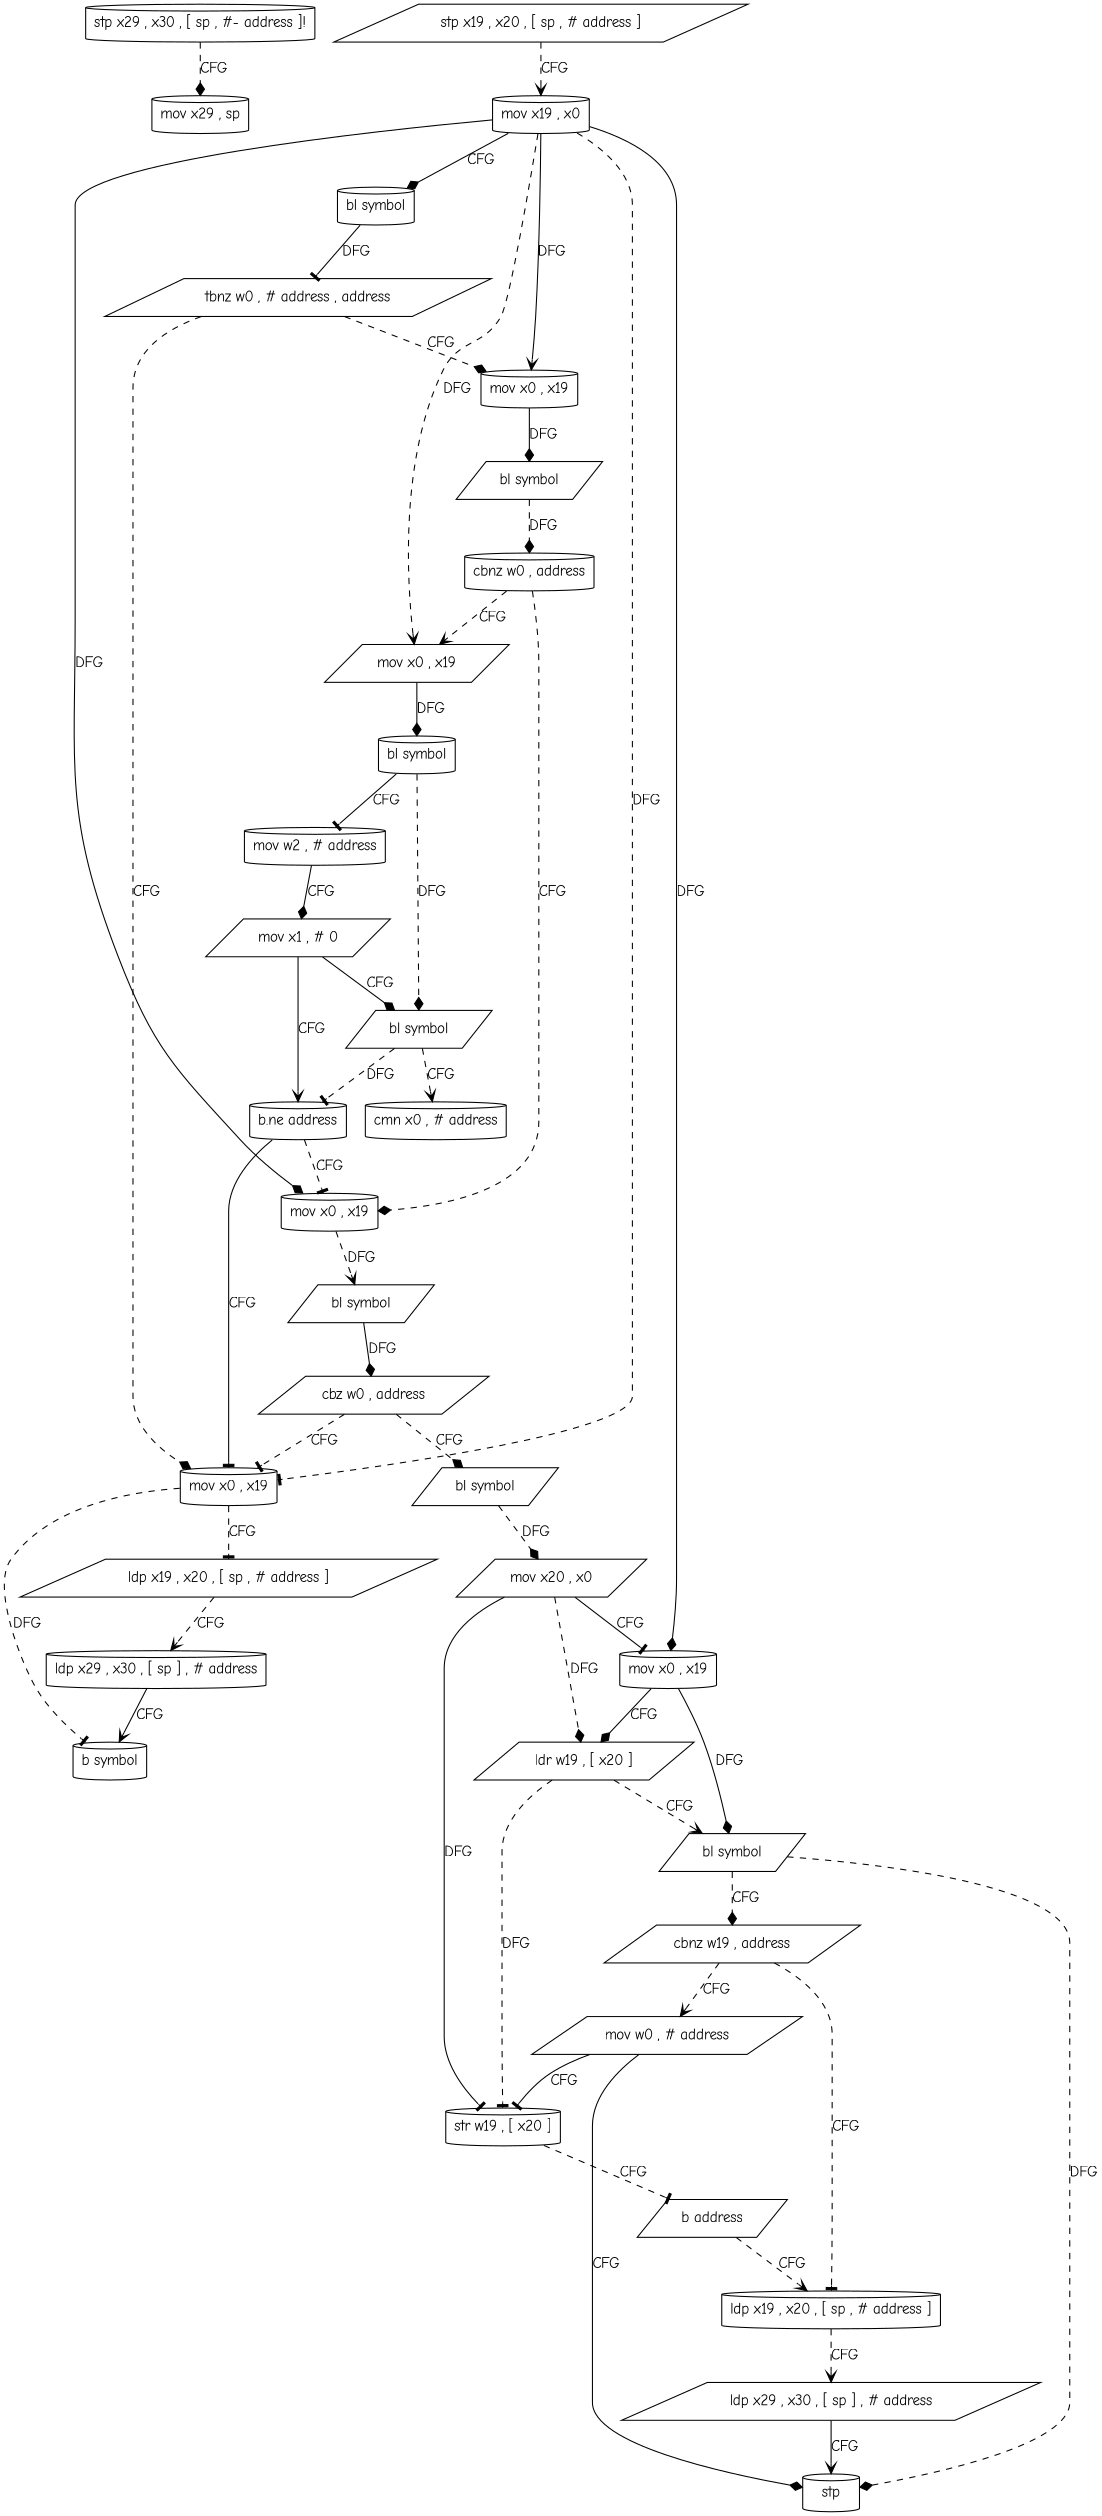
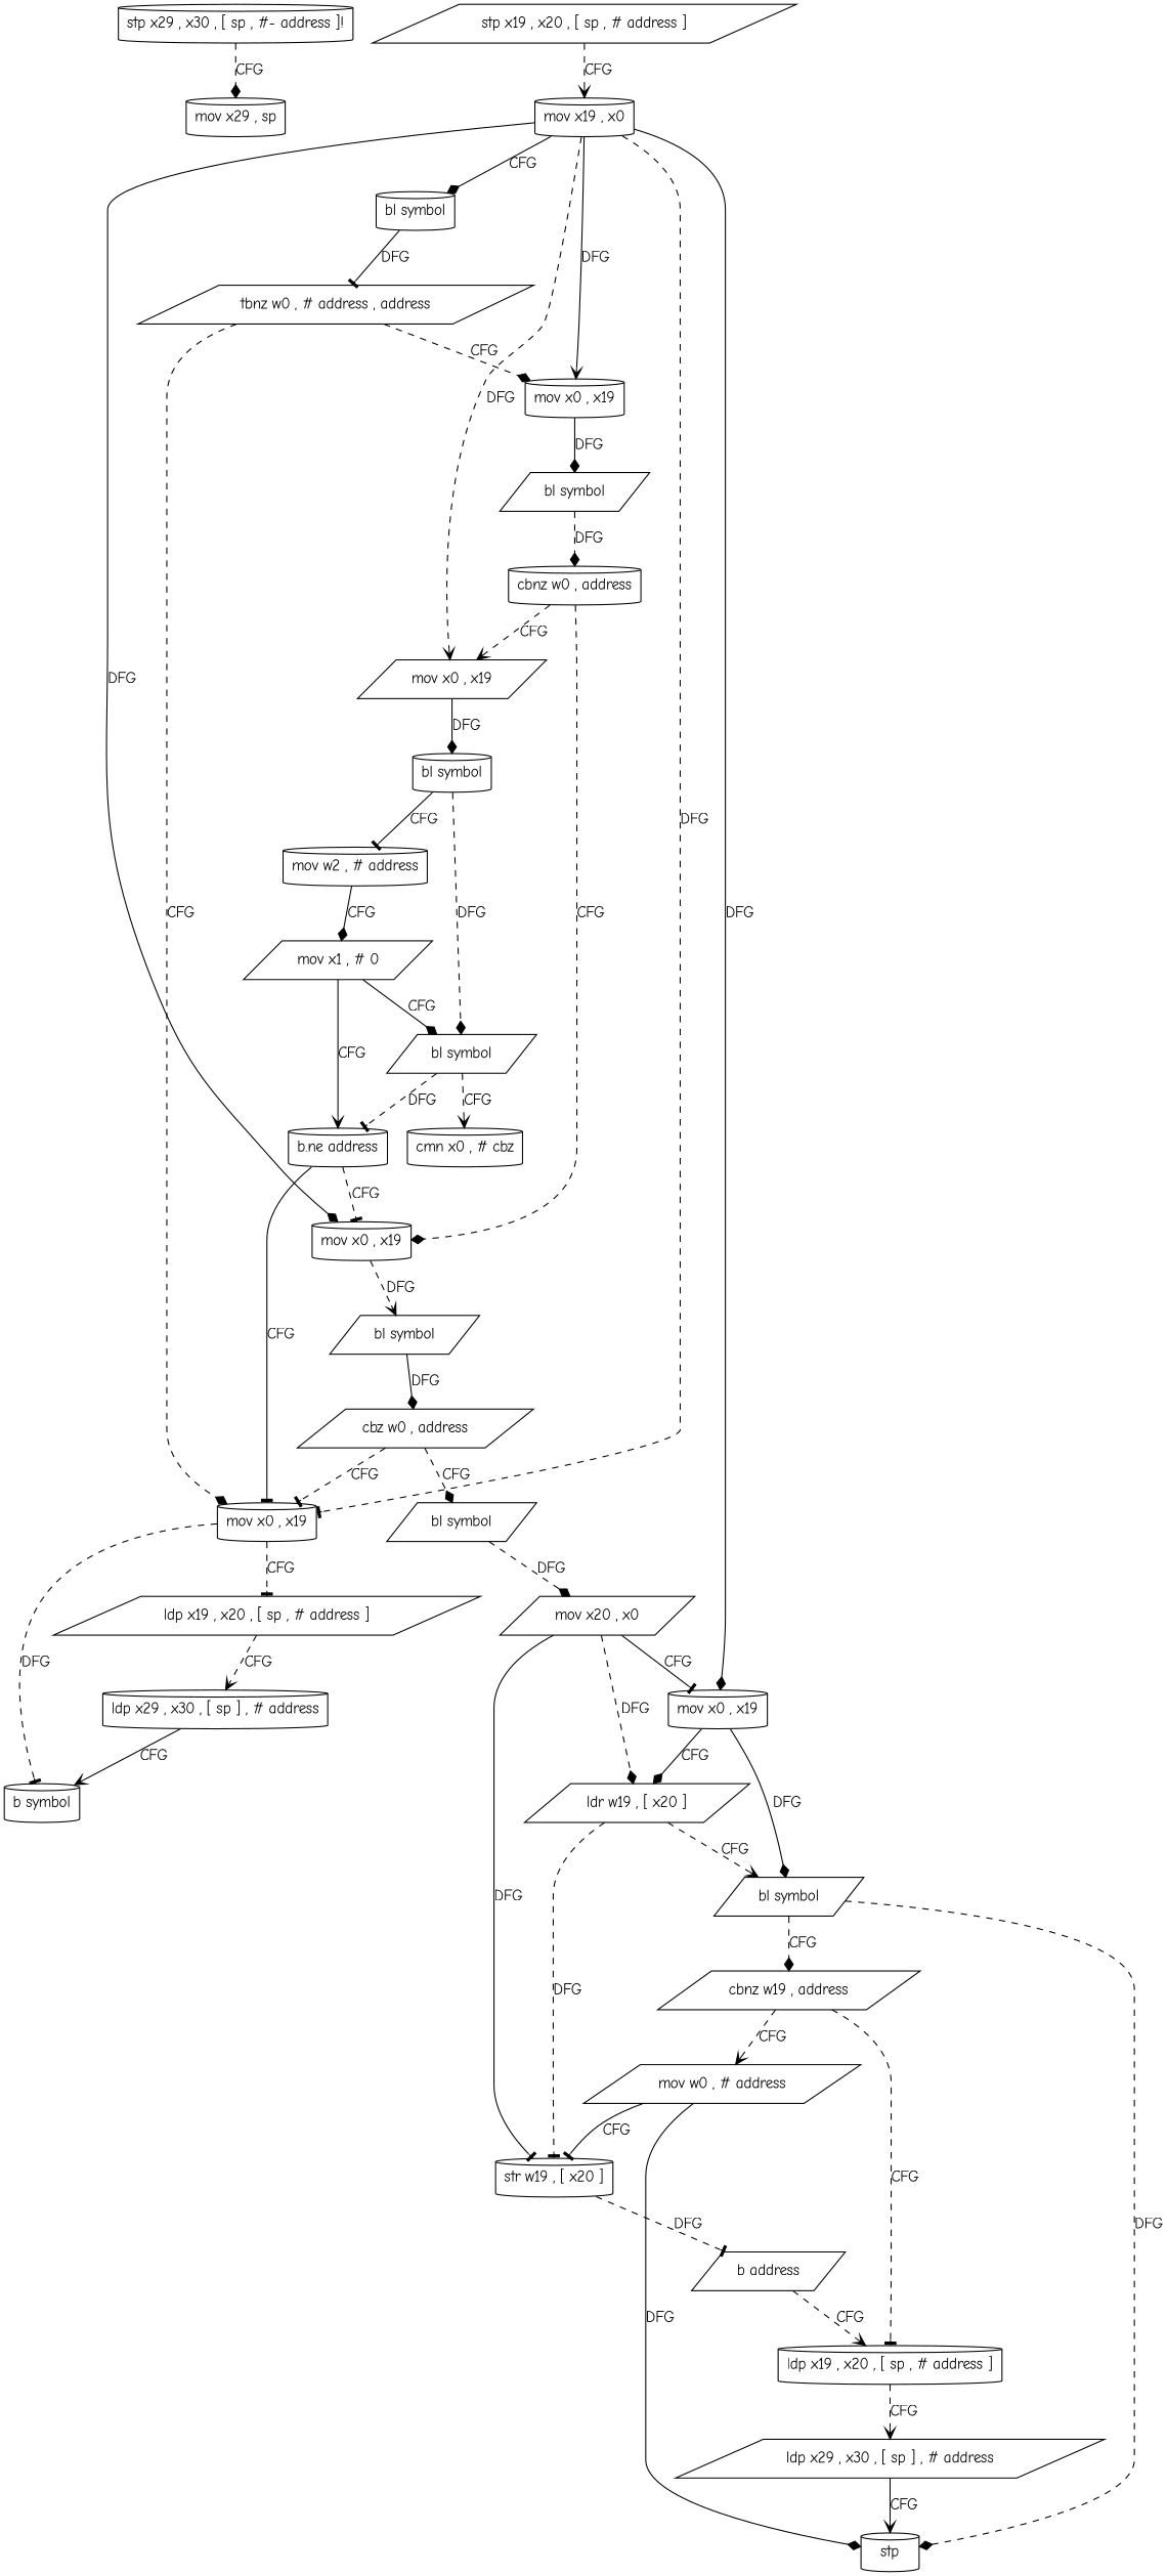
  digraph {
    fontname="Comic Neue"
    node [fontname="Comic Neue" shape=cylinder]
    edge [arrowhead=diamond fontname="Comic Neue" style=dashed]
    n1 [label="stp x29 , x30 , [ sp , #- address ]!"]
    n2 [label="mov x29 , sp"]
    n3 [label="stp x19 , x20 , [ sp , # address ]" shape=parallelogram]
    n4 [label="mov x19 , x0"]
    n5 [label="bl symbol"]
    n6 [label="mov x0 , x19"]
    n7 [label="mov x0 , x19"]
    n8 [label="mov x0 , x19" shape=parallelogram]
    n9 [label="mov x0 , x19"]
    n10 [label="mov x0 , x19"]
    n11 [label="tbnz w0 , # address , address" shape=parallelogram]
    n12 [label="ldp x19 , x20 , [ sp , # address ]" shape=parallelogram]
    n13 [label="b symbol"]
    n14 [label="bl symbol" shape=parallelogram]
    n15 [label="bl symbol"]
    n16 [label="bl symbol" shape=parallelogram]
    n17 [label="ldr w19 , [ x20 ]" shape=parallelogram]
    n18 [label="bl symbol" shape=parallelogram]
    n19 [label="ldp x29 , x30 , [ sp ] , # address"]
    n20 [label="cbnz w0 , address"]
    n21 [label="mov w2 , # address"]
    n22 [label="bl symbol" shape=parallelogram]
    n23 [label="cbz w0 , address" shape=parallelogram]
    n24 [label="mov x1 , # 0" shape=parallelogram]
-   n25 [label="cmn x0 , # address"]
+   n25 [label="cmn x0 , # cbz"]
    n26 [label="b.ne address"]
    n27 [label="bl symbol" shape=parallelogram]
    n28 [label="mov x20 , x0" shape=parallelogram]
    n29 [label="str w19 , [ x20 ]"]
    n30 [label="b address" shape=parallelogram]
    n31 [label="cbnz w19 , address" shape=parallelogram]
    n32 [label=stp]
    n33 [label="mov w0 , # address" shape=parallelogram]
    n34 [label="ldp x19 , x20 , [ sp , # address ]"]
    n35 [label="ldp x29 , x30 , [ sp ] , # address" shape=parallelogram]
    n1 -> n2 [label=CFG]
    n3 -> n4 [arrowhead=vee label=CFG]
    n4 -> n5 [label=CFG style=solid]
    n4 -> n6 [arrowhead=tee label=DFG]
    n4 -> n7 [arrowhead=vee label=DFG style=solid]
    n4 -> n8 [arrowhead=vee label=DFG]
    n4 -> n9 [label=DFG style=solid]
    n4 -> n10 [label=DFG style=solid]
    n5 -> n11 [arrowhead=tee label=DFG style=solid]
    n6 -> n12 [arrowhead=tee label=CFG]
    n6 -> n13 [arrowhead=tee label=DFG]
    n7 -> n14 [label=DFG style=solid]
    n8 -> n15 [label=DFG style=solid]
    n9 -> n16 [arrowhead=vee label=DFG]
    n10 -> n17 [label=CFG style=solid]
    n10 -> n18 [label=DFG style=solid]
    n11 -> n6 [label=CFG]
    n11 -> n7 [label=CFG]
    n12 -> n19 [arrowhead=vee label=CFG]
    n14 -> n20 [label=DFG]
    n15 -> n21 [arrowhead=tee label=CFG style=solid]
    n15 -> n22 [label=DFG]
    n16 -> n23 [label=DFG style=solid]
    n17 -> n18 [arrowhead=vee label=CFG]
    n17 -> n29 [arrowhead=tee label=DFG]
    n18 -> n31 [label=CFG]
    n18 -> n32 [label=DFG]
    n19 -> n13 [arrowhead=vee label=CFG style=solid]
    n20 -> n8 [arrowhead=vee label=CFG]
    n20 -> n9 [label=CFG]
    n21 -> n24 [label=CFG style=solid]
    n22 -> n25 [arrowhead=vee label=CFG]
    n22 -> n26 [arrowhead=tee label=DFG]
    n23 -> n6 [arrowhead=tee label=CFG]
    n23 -> n27 [label=CFG]
    n24 -> n22 [label=CFG style=solid]
    n24 -> n26 [arrowhead=vee label=CFG style=solid]
    n26 -> n6 [arrowhead=tee label=CFG style=solid]
    n26 -> n9 [arrowhead=tee label=CFG]
    n27 -> n28 [label=DFG]
    n28 -> n10 [arrowhead=tee label=CFG style=solid]
    n28 -> n17 [label=DFG]
    n28 -> n29 [arrowhead=tee label=DFG style=solid]
-   n29 -> n30 [arrowhead=tee label=CFG]
+   n29 -> n30 [arrowhead=tee label=DFG]
    n30 -> n34 [arrowhead=vee label=CFG]
    n31 -> n33 [arrowhead=vee label=CFG]
    n31 -> n34 [arrowhead=tee label=CFG]
    n33 -> n29 [arrowhead=tee label=CFG style=solid]
-   n33 -> n32 [label=CFG style=solid]
+   n33 -> n32 [label=DFG style=solid]
    n34 -> n35 [arrowhead=vee label=CFG]
    n35 -> n32 [arrowhead=vee label=CFG style=solid]
  }
